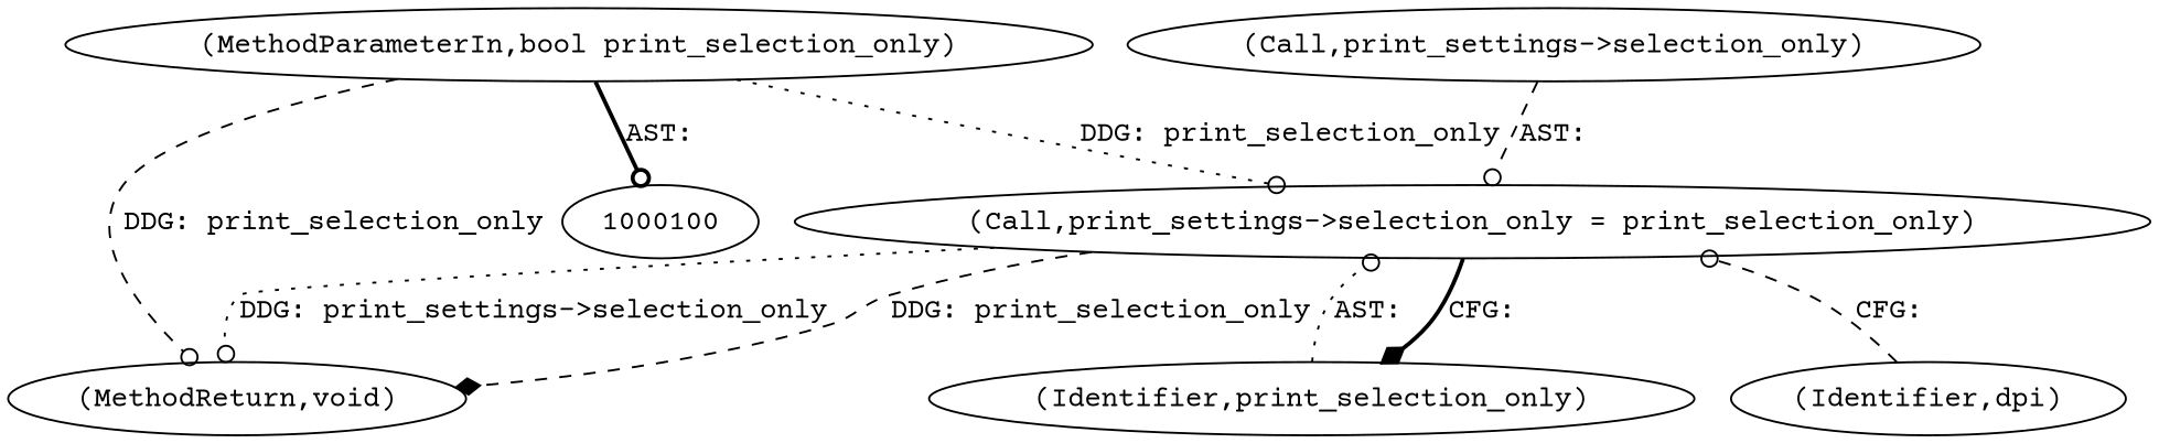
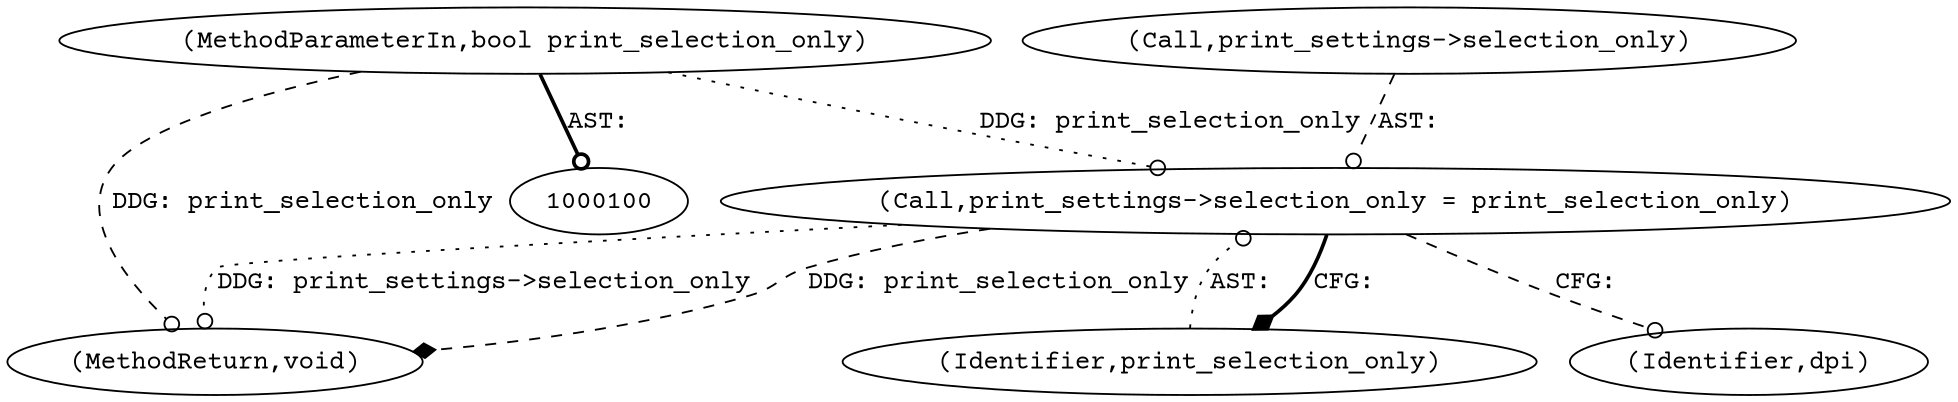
  digraph {
    fontname="Courier Prime"
    node [fontname="Courier Prime"]
    edge [arrowhead=odot fontname="Courier Prime" style=dashed]
    n1 [label="(Call,print_settings->selection_only = print_selection_only)"]
    n2 [label="(Identifier,print_selection_only)"]
    n3 [label="(MethodReturn,void)"]
    n4 [label="(MethodParameterIn,bool print_selection_only)"]
    1000100
    n6 [label="(Call,print_settings->selection_only)"]
    n7 [label="(Identifier,dpi)"]
    n1 -> n2 [arrowhead=diamond label="CFG: " style=bold]
    n1 -> n3 [label="DDG: print_settings->selection_only" style=dotted]
    n1 -> n3 [arrowhead=diamond label="DDG: print_selection_only"]
    n2 -> n1 [label="AST: " style=dotted]
    n4 -> n1 [label="DDG: print_selection_only" style=dotted]
    n4 -> n3 [label="DDG: print_selection_only"]
    n4 -> 1000100 [label="AST: " style=bold]
    n6 -> n1 [label="AST: "]
-   n7 -> n1 [label="CFG: "]
+   n1 -> n7 [label="CFG: "]
  }
